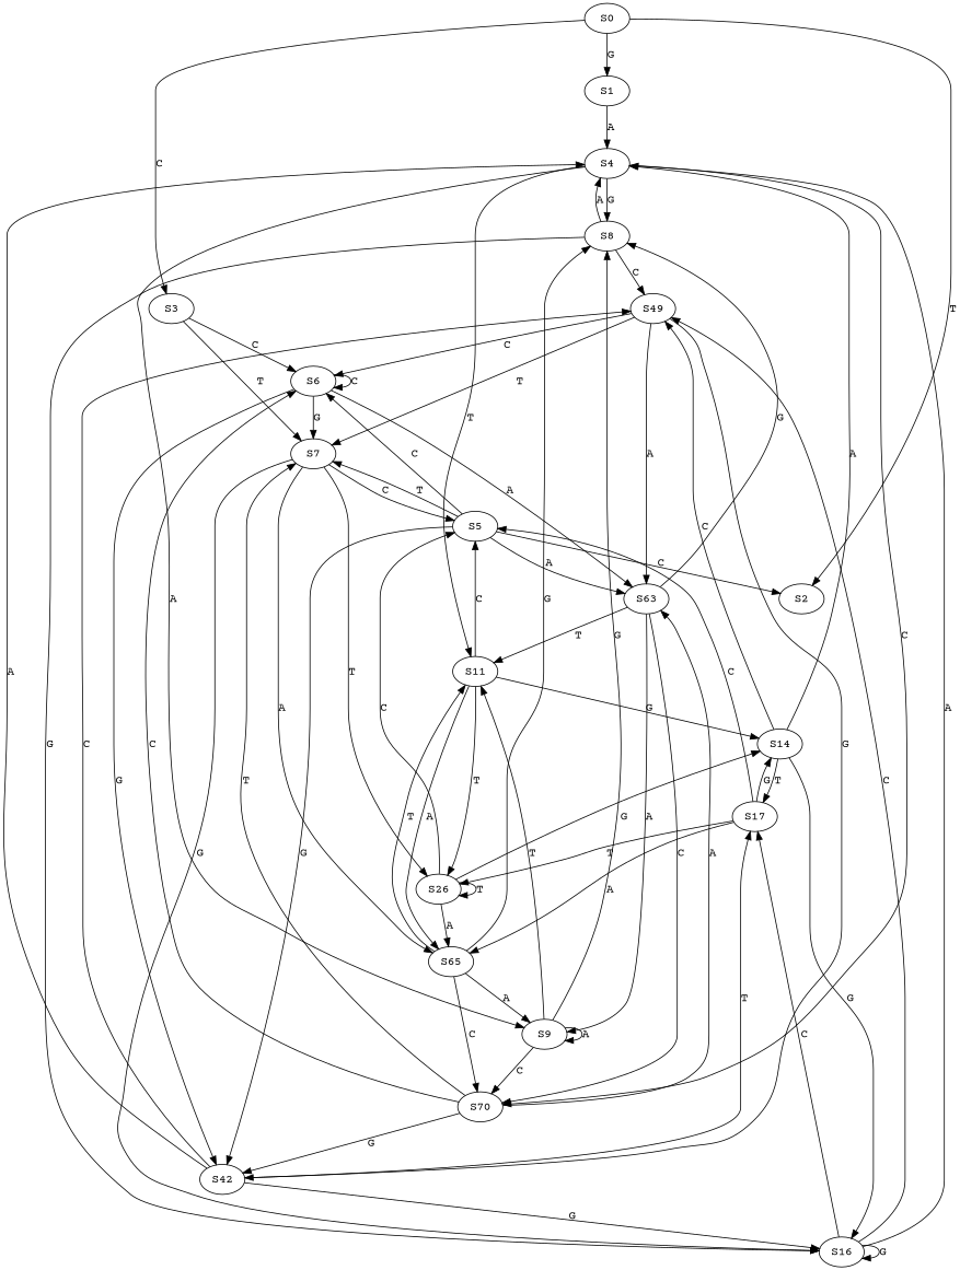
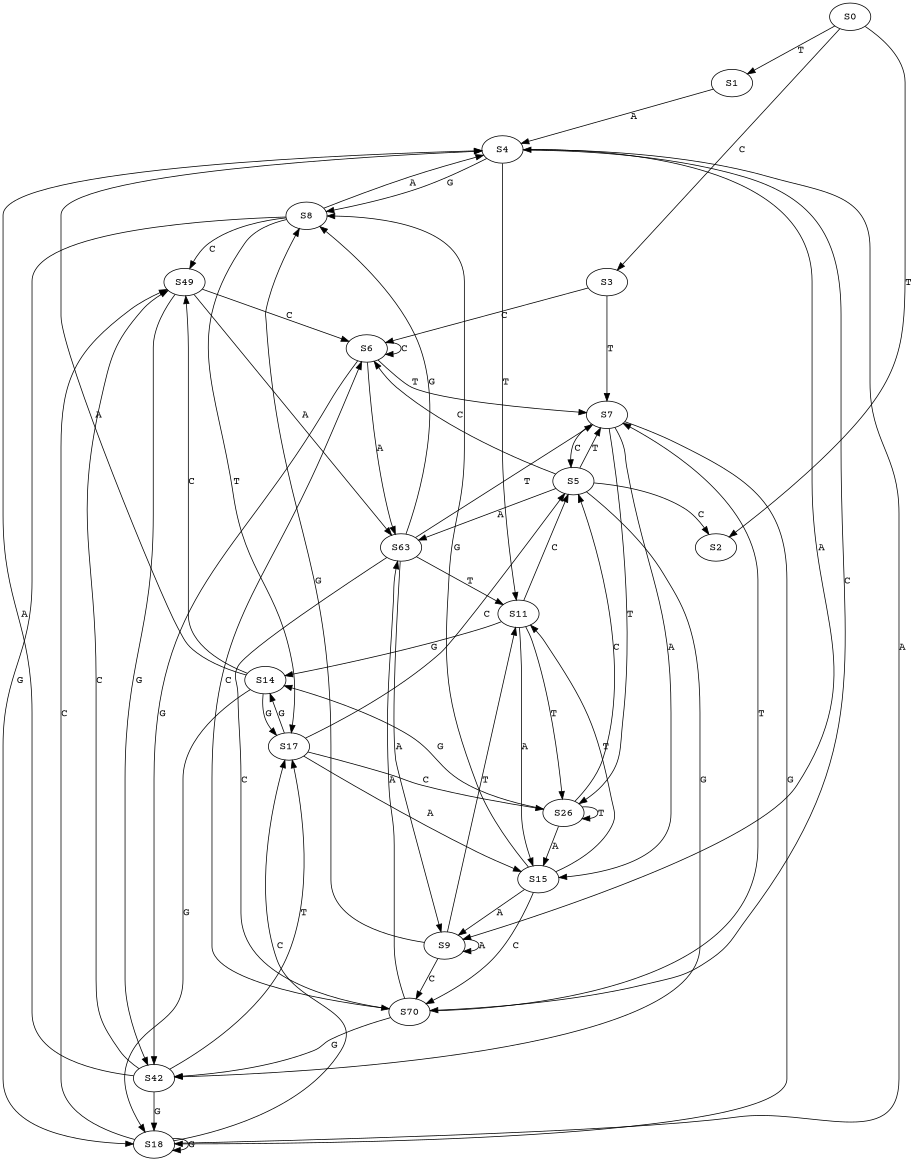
  strict digraph {
    fontname="Courier Prime"
    node [fontname="Courier Prime"]
    edge [fontname="Courier Prime"]
    S0
    S1
    S2
    S3
    S4
    S6
    S7
    S8
    S9
    n10 [label=S70]
    S11
    S5
    n13 [label=S42]
    n14 [label=S63]
-   S15 [label=S65]
+   S15
    n16 [label=S26]
-   S18 [label=S16]
+   S18
    S17
    n19 [label=S49]
    S14
-   S0 -> S1 [label=G]
+   S0 -> S1 [label=T]
    S0 -> S2 [label=T]
    S0 -> S3 [label=C]
    S1 -> S4 [label=A]
    S3 -> S6 [label=C]
    S3 -> S7 [label=T]
    S4 -> S8 [label=G]
    S4 -> S9 [label=A]
    S4 -> n10 [label=C]
    S4 -> S11 [label=T]
    S6 -> S6 [label=C]
-   S6 -> S7 [label=G]
+   S6 -> S7 [label=T]
    S6 -> n13 [label=G]
    S6 -> n14 [label=A]
    S7 -> S5 [label=C]
    S7 -> S15 [label=A]
    S7 -> n16 [label=T]
    S7 -> S18 [label=G]
    S8 -> S4 [label=A]
    S8 -> S18 [label=G]
+   S8 -> S17 [label=T]
    S8 -> n19 [label=C]
    S9 -> S8 [label=G]
    S9 -> S9 [label=A]
    S9 -> n10 [label=C]
    S9 -> S11 [label=T]
    n10 -> S6 [label=C]
    n10 -> S7 [label=T]
    n10 -> n13 [label=G]
    n10 -> n14 [label=A]
    S11 -> S5 [label=C]
    S11 -> S15 [label=A]
    S11 -> n16 [label=T]
    S11 -> S14 [label=G]
    S5 -> S2 [label=C]
    S5 -> S6 [label=C]
    S5 -> S7 [label=T]
    S5 -> n13 [label=G]
    S5 -> n14 [label=A]
    n13 -> S4 [label=A]
    n13 -> S18 [label=G]
    n13 -> S17 [label=T]
    n13 -> n19 [label=C]
    n14 -> S8 [label=G]
    n14 -> S9 [label=A]
    n14 -> n10 [label=C]
    n14 -> S11 [label=T]
    S15 -> S8 [label=G]
    S15 -> S9 [label=A]
    S15 -> n10 [label=C]
    S15 -> S11 [label=T]
    n16 -> S5 [label=C]
    n16 -> S15 [label=A]
    n16 -> n16 [label=T]
    n16 -> S14 [label=G]
    S18 -> S4 [label=A]
    S18 -> S18 [label=G]
    S18 -> S17 [label=C]
    S18 -> n19 [label=C]
    S17 -> S5 [label=C]
    S17 -> S15 [label=A]
-   S17 -> n16 [label=T]
+   S17 -> n16 [label=C]
    S17 -> S14 [label=G]
    n19 -> S6 [label=C]
-   n19 -> S7 [label=T]
+   n14 -> S7 [label=T]
    n19 -> n13 [label=G]
    n19 -> n14 [label=A]
    S14 -> S4 [label=A]
    S14 -> S18 [label=G]
-   S14 -> S17 [label=T]
+   S14 -> S17 [label=G]
    S14 -> n19 [label=C]
  }
